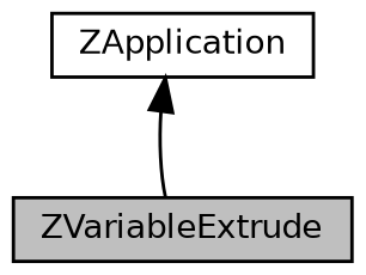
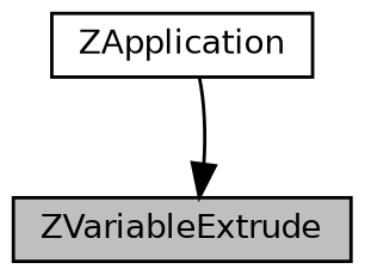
  digraph {
    rankdir=TB
    node [color=black fontname=Helvetica fontsize=10 shape=box style=filled]
    n1 [fillcolor=white height=0.2 label=ZApplication width=0.4]
    n2 [fillcolor=grey75 fontcolor=black height=0.2 label=ZVariableExtrude width=0.4]
-   n1 -> n2 [dir=back fontname=Helvetica fontsize=10 labelfontname=Helvetica labelfontsize=10 shape=plaintext style=solid]
+   n2 -> n1 [dir=back fontname=Helvetica fontsize=10 labelfontname=Helvetica labelfontsize=10 shape=plaintext style=solid]
  }
